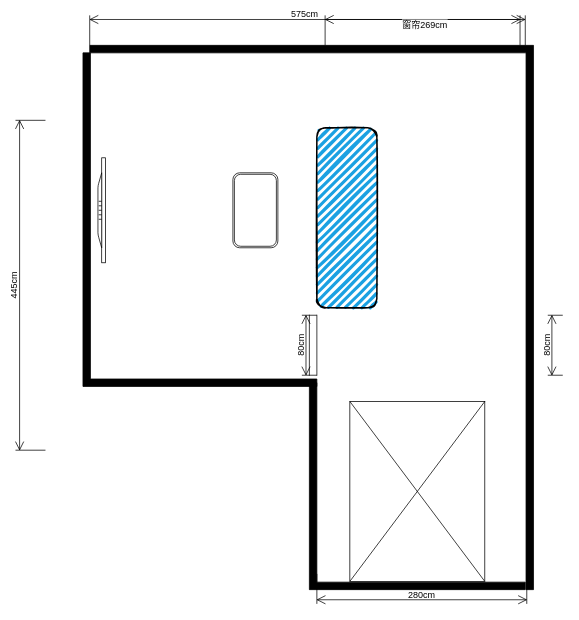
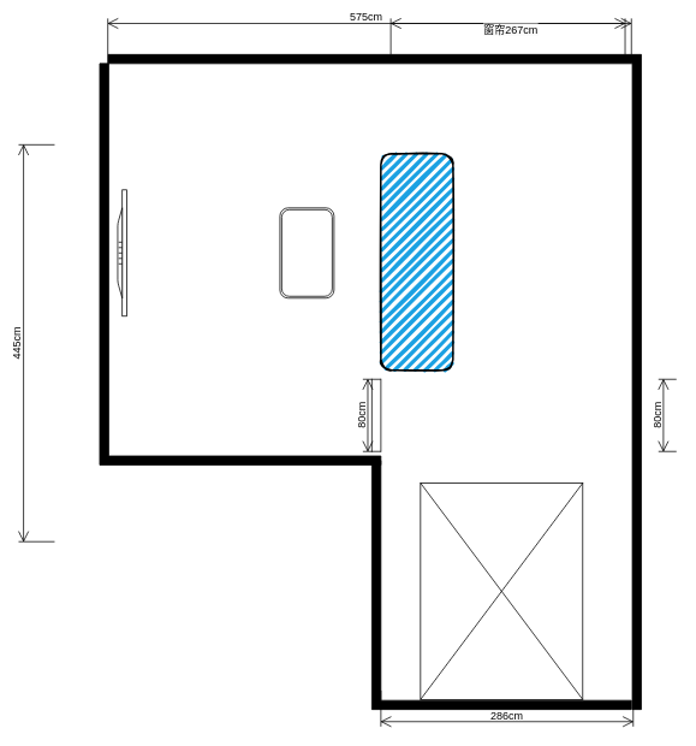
  <mxCell id="0" />
  <mxCell id="1" parent="0" />
  <mxCell id="2" value="" style="verticalLabelPosition=bottom;html=1;verticalAlign=top;align=center;shape=mxgraph.floorplan.wallCorner;fillColor=strokeColor;direction=north" parent="1" vertex="1"><mxGeometry x="110" y="70" width="312" height="445" as="geometry" /></mxCell>
  <mxCell id="3" value="" style="verticalLabelPosition=bottom;html=1;verticalAlign=top;align=center;shape=mxgraph.floorplan.wallCorner;fillColor=strokeColor;direction=south;" parent="1" vertex="1"><mxGeometry x="119" y="60" width="592" height="726" as="geometry" /></mxCell>
  <mxCell id="4" value="" style="verticalLabelPosition=bottom;html=1;verticalAlign=top;align=center;shape=mxgraph.floorplan.wallCorner;fillColor=strokeColor;direction=north;" parent="1" vertex="1"><mxGeometry x="412" y="510" width="288" height="276" as="geometry" /></mxCell>
- <mxCell id="5" value="280cm" style="shape=dimension;whiteSpace=wrap;html=1;align=center;points=[];verticalAlign=bottom;spacingBottom=3;labelBackgroundColor=none;" parent="1" vertex="1"><mxGeometry x="422" y="765" width="280" height="40" as="geometry" /></mxCell>
+ <mxCell id="5" value="286cm" style="shape=dimension;whiteSpace=wrap;html=1;align=center;points=[];verticalAlign=bottom;spacingBottom=3;labelBackgroundColor=none;" parent="1" vertex="1"><mxGeometry x="422" y="765" width="280" height="40" as="geometry" /></mxCell>
  <mxCell id="6" value="575cm" style="shape=dimension;direction=west;whiteSpace=wrap;html=1;align=center;points=[];verticalAlign=top;spacingTop=-15;labelBackgroundColor=none;" parent="1" vertex="1"><mxGeometry x="119" y="20" width="574" height="40" as="geometry" /></mxCell>
  <mxCell id="7" value="445cm" style="shape=dimension;direction=south;whiteSpace=wrap;html=1;align=center;points=[];verticalAlign=top;labelBackgroundColor=none;horizontal=0;spacingTop=-15;" parent="1" vertex="1"><mxGeometry x="20" y="160" width="40" height="440" as="geometry" /></mxCell>
  <mxCell id="8" value="" style="verticalLabelPosition=bottom;html=1;verticalAlign=top;align=center;shape=mxgraph.floorplan.flat_tv;direction=north;" parent="1" vertex="1"><mxGeometry x="130" y="210" width="10" height="140" as="geometry" /></mxCell>
- <mxCell id="9" value="&#10;&lt;span style=&quot;color: rgb(0, 0, 0); font-family: Helvetica; font-size: 12px; font-style: normal; font-variant-ligatures: normal; font-variant-caps: normal; font-weight: 400; letter-spacing: normal; orphans: 2; text-align: center; text-indent: 0px; text-transform: none; widows: 2; word-spacing: 0px; -webkit-text-stroke-width: 0px; white-space: normal; background-color: rgb(251, 251, 251); text-decoration-thickness: initial; text-decoration-style: initial; text-decoration-color: initial; display: inline !important; float: none;&quot;&gt;窗帘269cm&lt;/span&gt;&#10;&#10;" style="shape=dimension;direction=west;whiteSpace=wrap;html=1;align=center;points=[];verticalAlign=top;spacingTop=-15;labelBackgroundColor=none;" parent="1" vertex="1"><mxGeometry x="433" y="20" width="267" height="40" as="geometry" /></mxCell>
+ <mxCell id="9" value="&#10;&lt;span style=&quot;color: rgb(0, 0, 0); font-family: Helvetica; font-size: 12px; font-style: normal; font-variant-ligatures: normal; font-variant-caps: normal; font-weight: 400; letter-spacing: normal; orphans: 2; text-align: center; text-indent: 0px; text-transform: none; widows: 2; word-spacing: 0px; -webkit-text-stroke-width: 0px; white-space: normal; background-color: rgb(251, 251, 251); text-decoration-thickness: initial; text-decoration-style: initial; text-decoration-color: initial; display: inline !important; float: none;&quot;&gt;窗帘267cm&lt;/span&gt;&#10;&#10;" style="shape=dimension;direction=west;whiteSpace=wrap;html=1;align=center;points=[];verticalAlign=top;spacingTop=-15;labelBackgroundColor=none;" parent="1" vertex="1"><mxGeometry x="433" y="20" width="267" height="40" as="geometry" /></mxCell>
  <mxCell id="10" value="80cm" style="shape=dimension;direction=south;whiteSpace=wrap;html=1;align=center;points=[];verticalAlign=top;labelBackgroundColor=none;horizontal=0;spacingTop=-15;" parent="1" vertex="1"><mxGeometry x="730" y="420" width="20" height="80" as="geometry" /></mxCell>
  <mxCell id="11" value="" style="verticalLabelPosition=bottom;html=1;verticalAlign=top;align=center;shape=mxgraph.floorplan.elevator;direction=south;" parent="1" vertex="1"><mxGeometry x="466" y="535" width="180" height="240" as="geometry" /></mxCell>
  <mxCell id="12" value="80cm" style="shape=dimension;direction=south;whiteSpace=wrap;html=1;align=center;points=[];verticalAlign=top;labelBackgroundColor=none;horizontal=0;spacingTop=-15;" vertex="1" parent="1"><mxGeometry x="402" y="420" width="20" height="80" as="geometry" /></mxCell>
  <mxCell id="13" value="" style="shape=ext;double=1;rounded=1;whiteSpace=wrap;html=1;direction=south;" vertex="1" parent="1"><mxGeometry x="310" y="230" width="60" height="100" as="geometry" /></mxCell>
  <mxCell id="14" value="" style="rounded=1;whiteSpace=wrap;html=1;strokeWidth=2;fillWeight=4;hachureGap=8;hachureAngle=45;fillColor=#1ba1e2;sketch=1;direction=south;" vertex="1" parent="1"><mxGeometry x="422" y="170" width="80" height="240" as="geometry" /></mxCell>
  <mxCell id="15" value="" style="shape=partialRectangle;whiteSpace=wrap;html=1;left=0;right=0;fillColor=none;direction=south;" vertex="1" parent="1"><mxGeometry x="412" y="420" width="10" height="80" as="geometry" /></mxCell>
